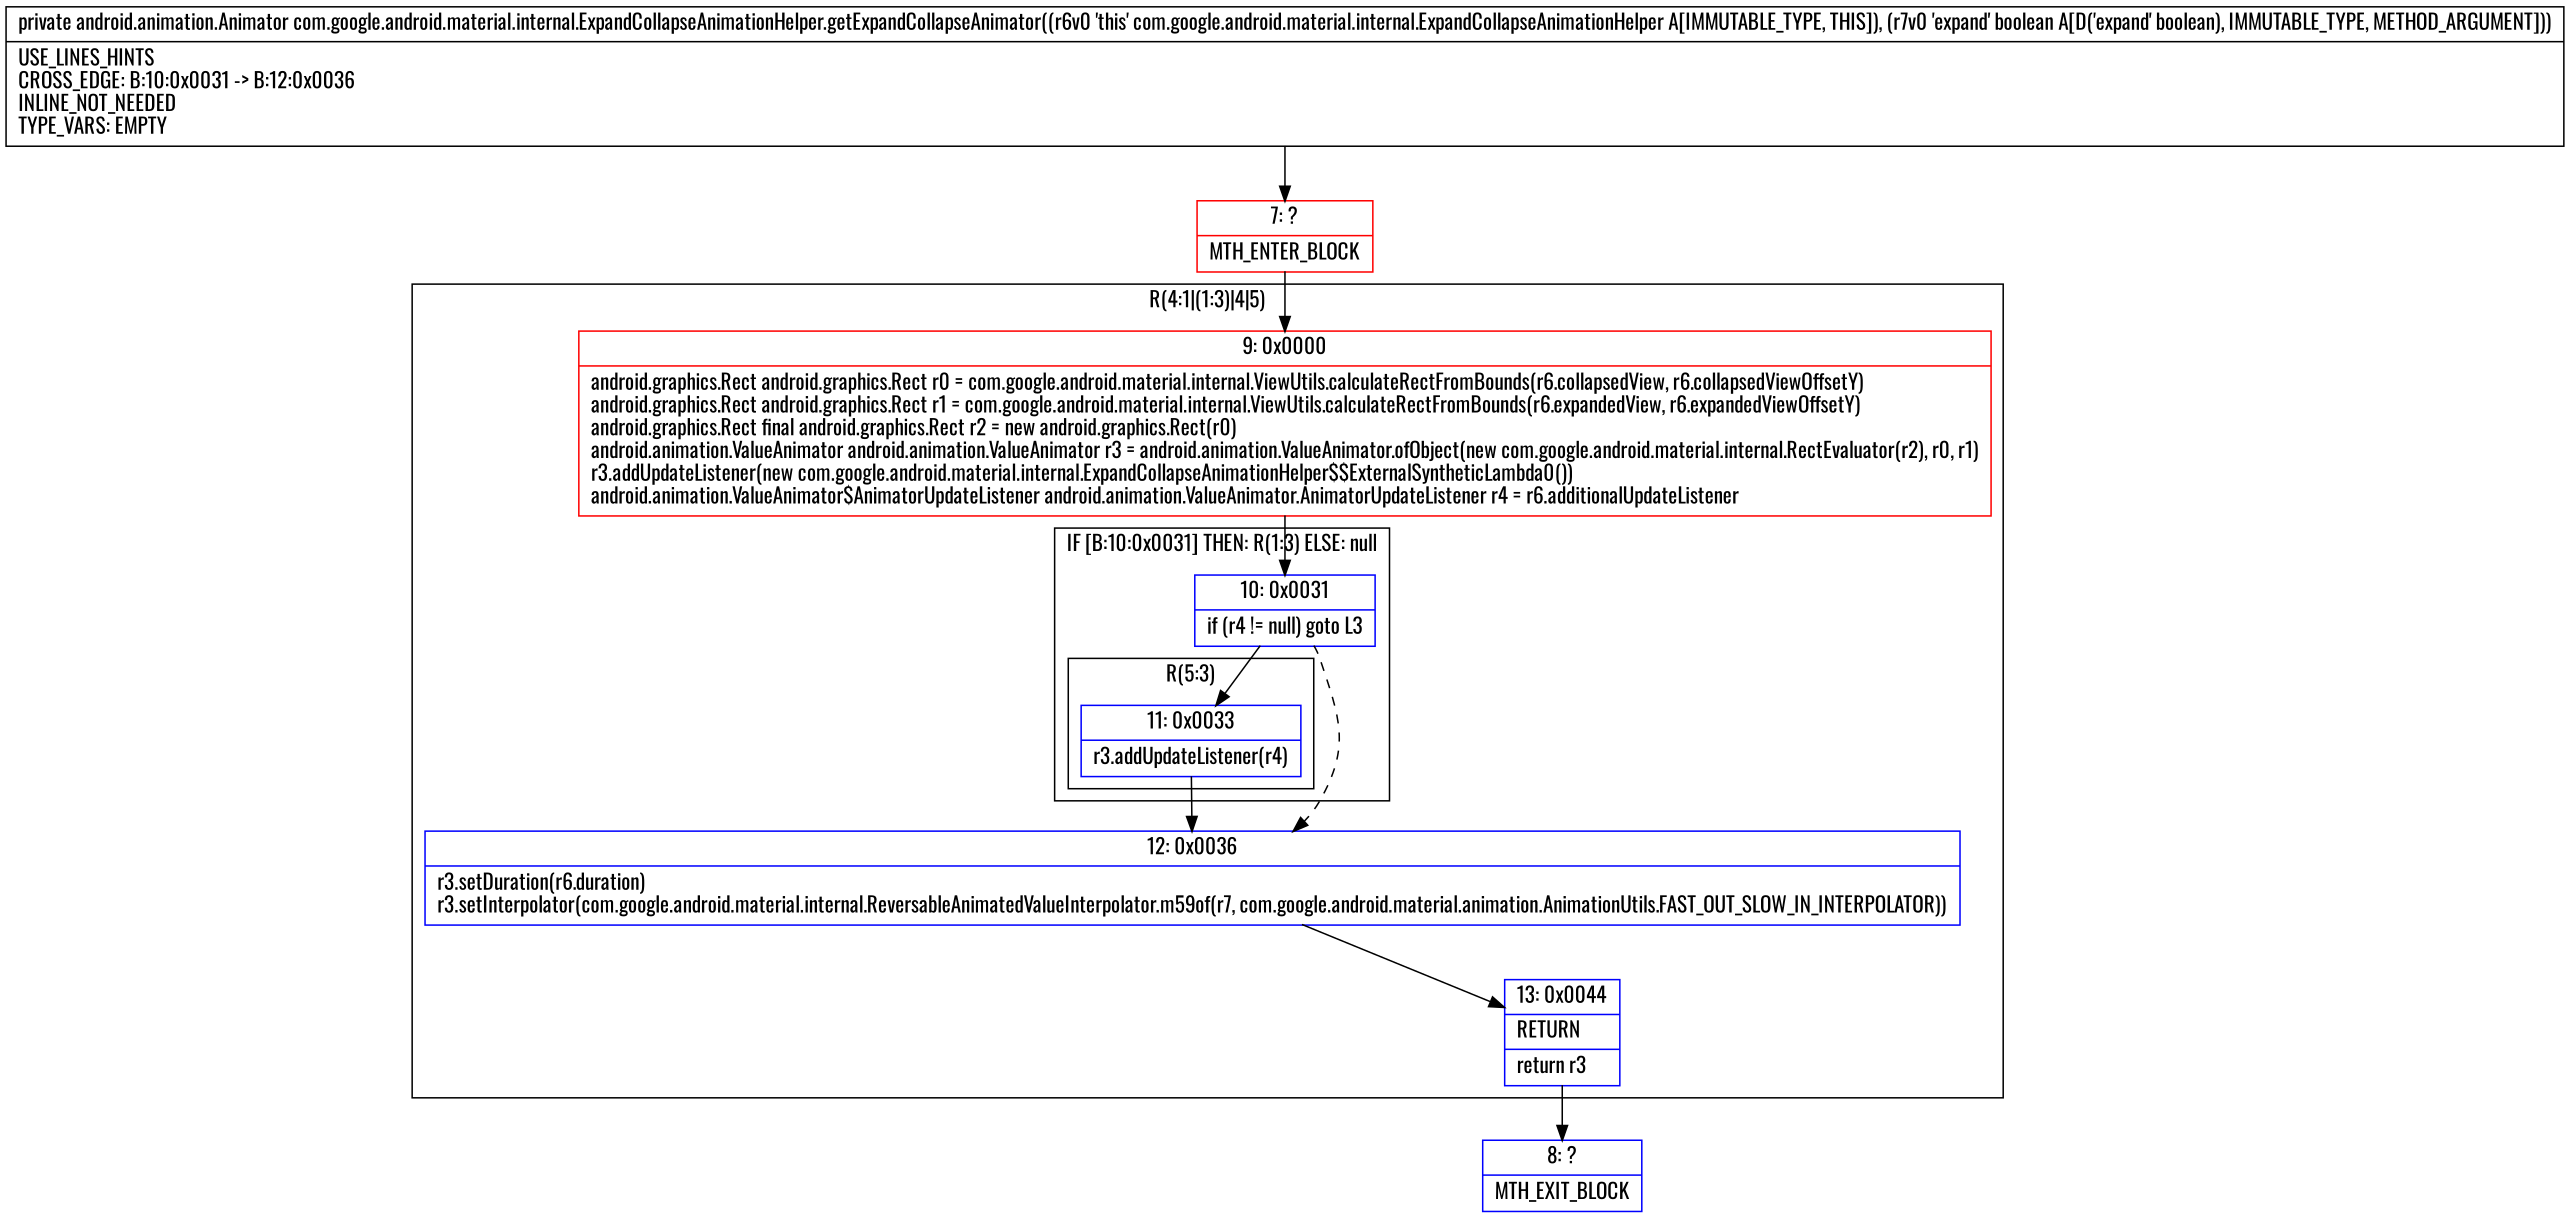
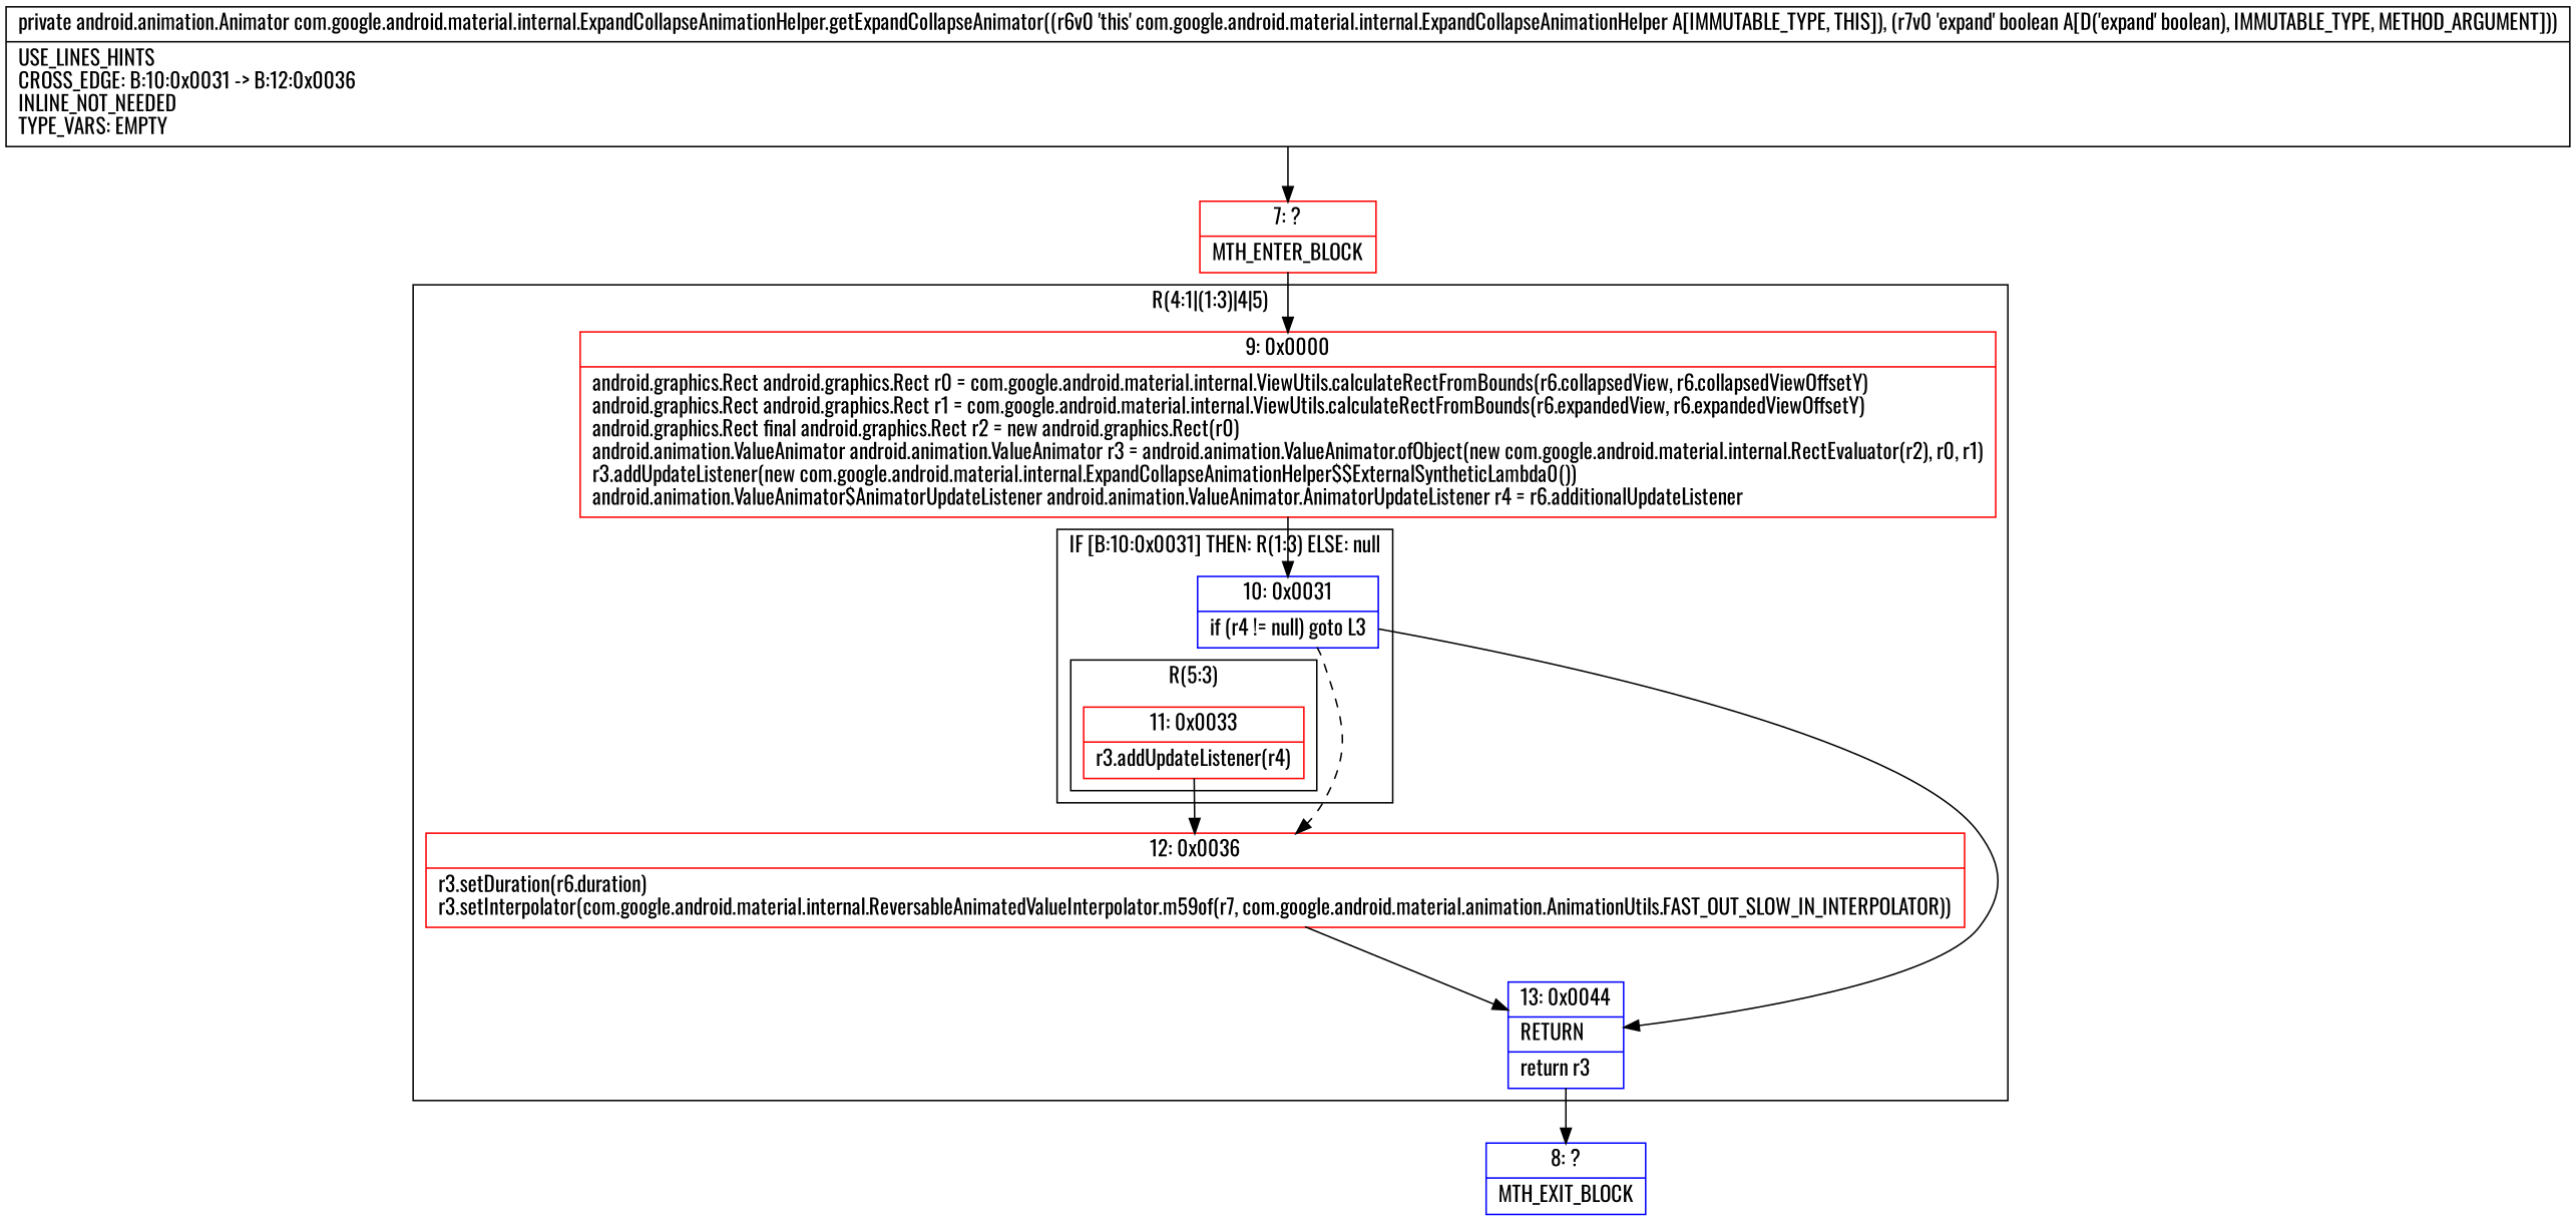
  digraph {
    fontname=Oswald
    node [color=blue fontname=Oswald shape=record]
    edge [fontname=Oswald]
-   n1 [label="{11\:\ 0x0033|r3.addUpdateListener(r4)\l}"]
+   n1 [color=red label="{11\:\ 0x0033|r3.addUpdateListener(r4)\l}"]
    n2 [label="{10\:\ 0x0031|if (r4 != null) goto L3\l}"]
    n3 [color=red label="{9\:\ 0x0000|android.graphics.Rect android.graphics.Rect r0 = com.google.android.material.internal.ViewUtils.calculateRectFromBounds(r6.collapsedView, r6.collapsedViewOffsetY)\landroid.graphics.Rect android.graphics.Rect r1 = com.google.android.material.internal.ViewUtils.calculateRectFromBounds(r6.expandedView, r6.expandedViewOffsetY)\landroid.graphics.Rect final android.graphics.Rect r2 = new android.graphics.Rect(r0)\landroid.animation.ValueAnimator android.animation.ValueAnimator r3 = android.animation.ValueAnimator.ofObject(new com.google.android.material.internal.RectEvaluator(r2), r0, r1)\lr3.addUpdateListener(new com.google.android.material.internal.ExpandCollapseAnimationHelper$$ExternalSyntheticLambda0())\landroid.animation.ValueAnimator$AnimatorUpdateListener android.animation.ValueAnimator.AnimatorUpdateListener r4 = r6.additionalUpdateListener\l}"]
-   n4 [label="{12\:\ 0x0036|r3.setDuration(r6.duration)\lr3.setInterpolator(com.google.android.material.internal.ReversableAnimatedValueInterpolator.m59of(r7, com.google.android.material.animation.AnimationUtils.FAST_OUT_SLOW_IN_INTERPOLATOR))\l}"]
+   n4 [color=red label="{12\:\ 0x0036|r3.setDuration(r6.duration)\lr3.setInterpolator(com.google.android.material.internal.ReversableAnimatedValueInterpolator.m59of(r7, com.google.android.material.animation.AnimationUtils.FAST_OUT_SLOW_IN_INTERPOLATOR))\l}"]
    n5 [label="{13\:\ 0x0044|RETURN\l|return r3\l}"]
    n6 [label="{8\:\ ?|MTH_EXIT_BLOCK\l}"]
    n7 [color=red label="{7\:\ ?|MTH_ENTER_BLOCK\l}"]
    n8 [label="{private android.animation.Animator com.google.android.material.internal.ExpandCollapseAnimationHelper.getExpandCollapseAnimator((r6v0 'this' com.google.android.material.internal.ExpandCollapseAnimationHelper A[IMMUTABLE_TYPE, THIS]), (r7v0 'expand' boolean A[D('expand' boolean), IMMUTABLE_TYPE, METHOD_ARGUMENT]))  | USE_LINES_HINTS\lCROSS_EDGE: B:10:0x0031 \-\> B:12:0x0036\lINLINE_NOT_NEEDED\lTYPE_VARS: EMPTY\l}" color=""]
    subgraph cluster_1 {
      label="R(4:1|(1:3)|4|5)"
      n3
      n4
      n5
      subgraph cluster_2 {
        label="IF [B:10:0x0031] THEN: R(1:3) ELSE: null"
        n2
        subgraph cluster_3 {
          label="R(5:3)"
          n1
        }
      }
    }
    n1 -> n4
-   n2 -> n1
+   n2 -> n5
    n2 -> n4 [style=dashed]
    n3 -> n2
    n4 -> n5
    n5 -> n6
    n7 -> n3
    n8 -> n7
  }
